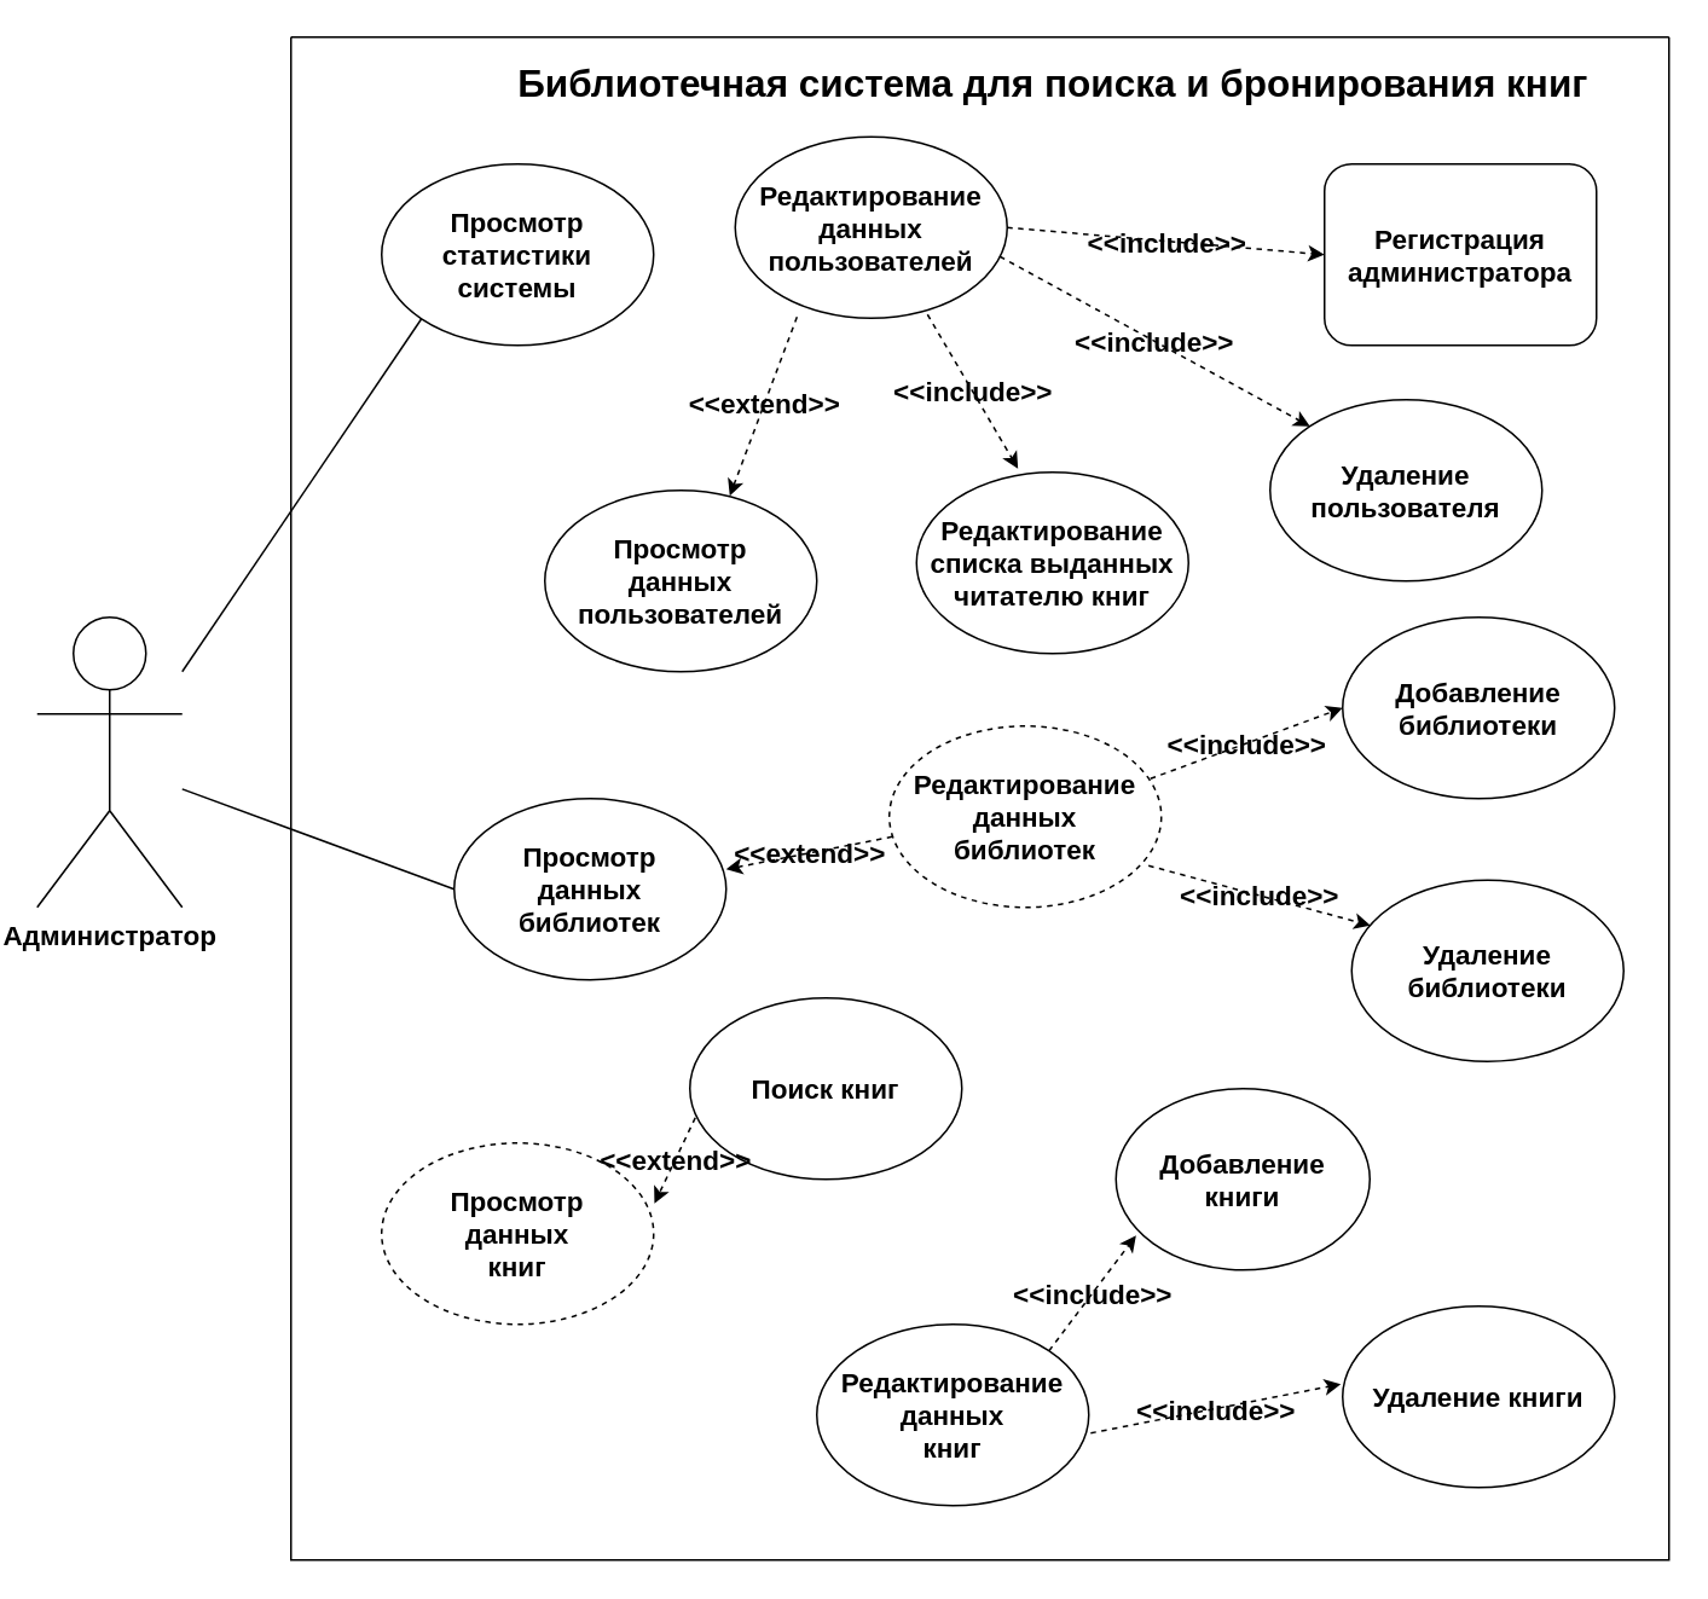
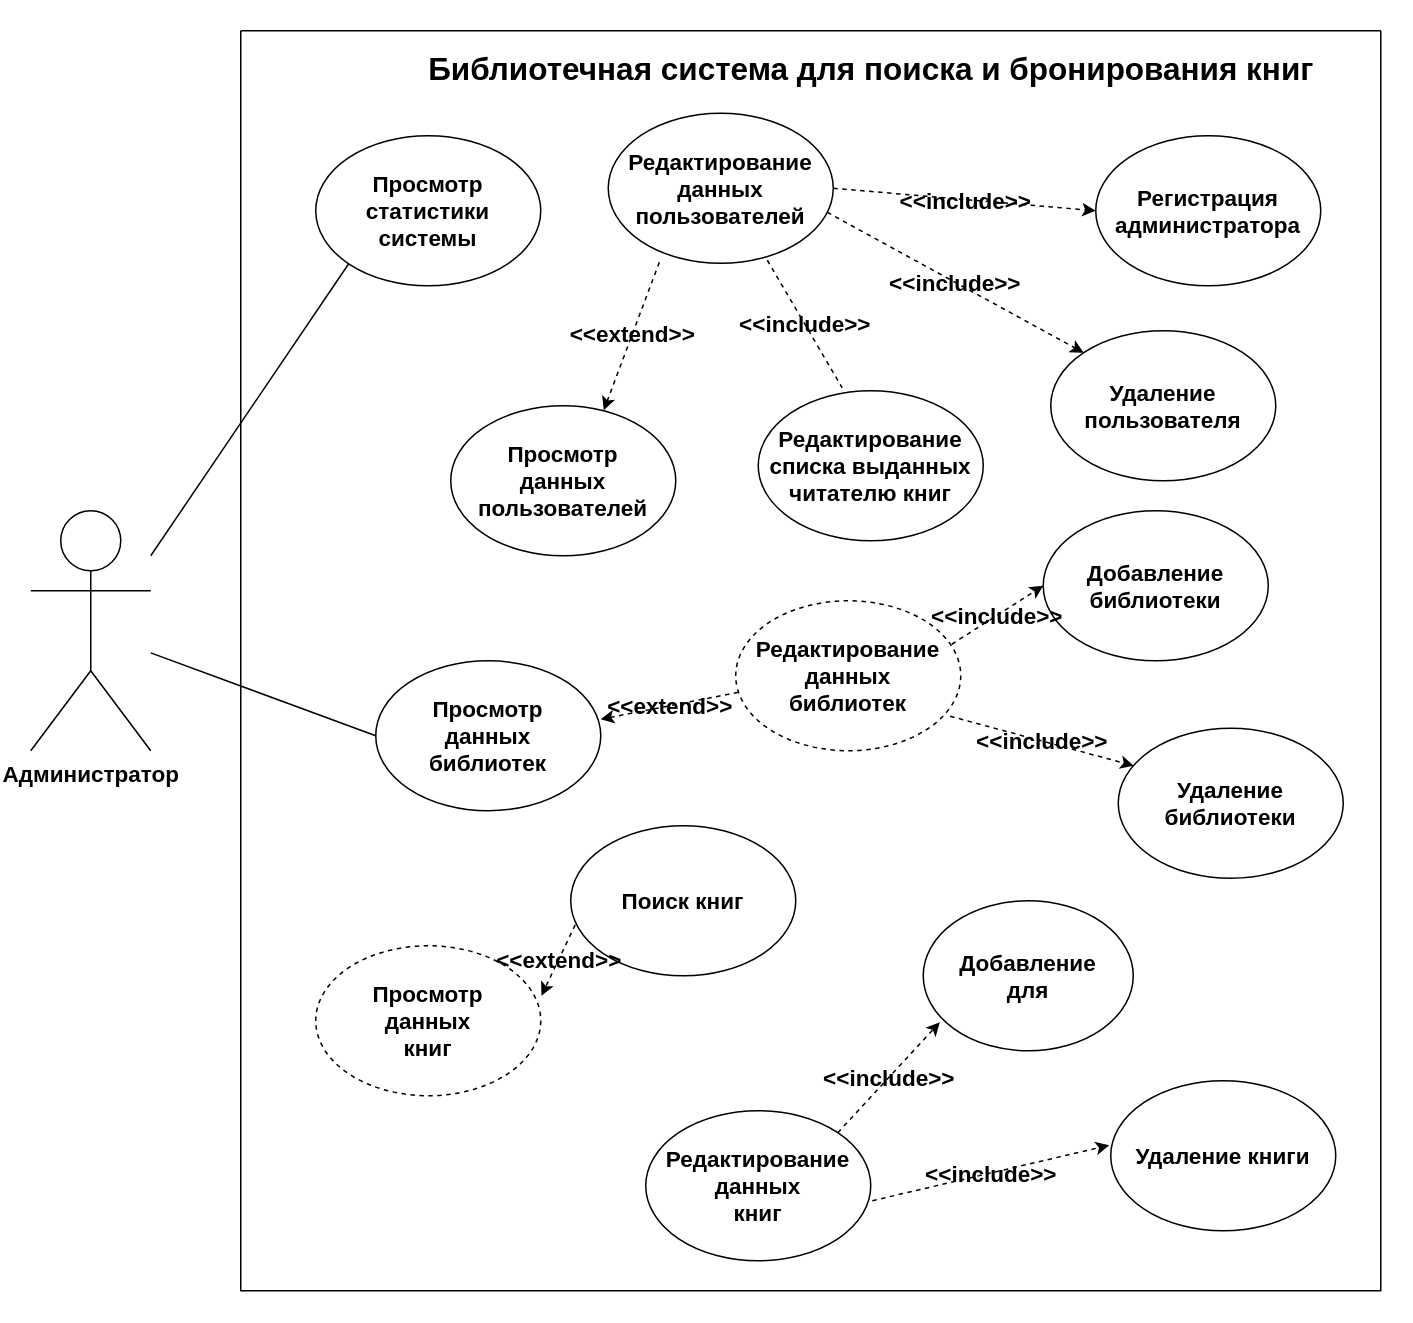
  <mxCell id="0" />
  <mxCell id="1" parent="0" />
  <mxCell id="2" style="edgeStyle=none;rounded=0;orthogonalLoop=1;jettySize=auto;html=1;entryX=0;entryY=0.5;entryDx=0;entryDy=0;endArrow=none;endFill=0;fontSize=15;fontStyle=1;labelBackgroundColor=none;" parent="1" source="3" target="8" edge="1"><mxGeometry relative="1" as="geometry"><mxPoint x="120" y="393" as="sourcePoint" /></mxGeometry></mxCell>
  <mxCell id="3" value="Администратор" style="shape=umlActor;verticalLabelPosition=bottom;verticalAlign=top;html=1;outlineConnect=0;fontSize=15;fontStyle=1;labelBackgroundColor=none;fillColor=none;" parent="1" vertex="1"><mxGeometry x="20" y="340" width="80" height="160" as="geometry" /></mxCell>
  <mxCell id="4" value="" style="swimlane;startSize=0;fontSize=15;fontStyle=1;labelBackgroundColor=none;" parent="1" vertex="1"><mxGeometry x="160" y="20" width="760" height="840" as="geometry" /></mxCell>
  <mxCell id="5" value="&lt;font style=&quot;font-size: 21px&quot;&gt;Библиотечная система для поиска и бронирования книг&lt;/font&gt;" style="text;html=1;align=center;verticalAlign=middle;resizable=0;points=[];autosize=1;strokeColor=none;fontSize=15;fontStyle=1;labelBackgroundColor=none;" parent="4" vertex="1"><mxGeometry x="115" y="10" width="610" height="30" as="geometry" /></mxCell>
  <mxCell id="6" value="&amp;lt;&amp;lt;extend&amp;gt;&amp;gt;" style="edgeStyle=none;rounded=0;orthogonalLoop=1;jettySize=auto;html=1;exitX=0.68;exitY=0.03;exitDx=0;exitDy=0;dashed=1;endArrow=none;endFill=0;startArrow=classic;startFill=1;fontSize=15;fontStyle=1;labelBackgroundColor=none;exitPerimeter=0;entryX=0.233;entryY=0.97;entryDx=0;entryDy=0;entryPerimeter=0;" parent="4" source="7" target="13" edge="1"><mxGeometry relative="1" as="geometry" /></mxCell>
  <mxCell id="7" value="Просмотр&lt;br&gt;данных&lt;br&gt;пользователей" style="ellipse;whiteSpace=wrap;html=1;fontSize=15;fontStyle=1;labelBackgroundColor=none;fillColor=none;" parent="4" vertex="1"><mxGeometry x="140" y="250" width="150" height="100" as="geometry" /></mxCell>
  <mxCell id="8" value="Просмотр&lt;br&gt;данных&lt;br&gt;библиотек" style="ellipse;whiteSpace=wrap;html=1;fontSize=15;fontStyle=1;labelBackgroundColor=none;fillColor=none;" parent="4" vertex="1"><mxGeometry x="90" y="420" width="150" height="100" as="geometry" /></mxCell>
- <mxCell id="9" value="Регистрация администратора" style="whiteSpace=wrap;html=1;fontSize=15;fontStyle=1;labelBackgroundColor=none;fillColor=none;rounded=1;" parent="4" vertex="1"><mxGeometry x="570" y="70" width="150" height="100" as="geometry" /></mxCell>
+ <mxCell id="9" value="Регистрация администратора" style="ellipse;whiteSpace=wrap;html=1;fontSize=15;fontStyle=1;labelBackgroundColor=none;fillColor=none;" parent="4" vertex="1"><mxGeometry x="570" y="70" width="150" height="100" as="geometry" /></mxCell>
  <mxCell id="10" value="Удаление пользователя" style="ellipse;whiteSpace=wrap;html=1;fontSize=15;fontStyle=1;labelBackgroundColor=none;fillColor=none;" parent="4" vertex="1"><mxGeometry x="540" y="200" width="150" height="100" as="geometry" /></mxCell>
  <mxCell id="11" value="&amp;lt;&amp;lt;include&amp;gt;&amp;gt;" style="edgeStyle=none;rounded=0;orthogonalLoop=1;jettySize=auto;html=1;exitX=1;exitY=0.5;exitDx=0;exitDy=0;entryX=0;entryY=0.5;entryDx=0;entryDy=0;dashed=1;startArrow=none;startFill=0;endArrow=classic;endFill=1;fontSize=15;fontStyle=1;labelBackgroundColor=none;" parent="4" source="13" target="9" edge="1"><mxGeometry relative="1" as="geometry" /></mxCell>
  <mxCell id="12" value="&amp;lt;&amp;lt;include&amp;gt;&amp;gt;" style="edgeStyle=none;rounded=0;orthogonalLoop=1;jettySize=auto;html=1;exitX=0.973;exitY=0.66;exitDx=0;exitDy=0;entryX=0;entryY=0;entryDx=0;entryDy=0;dashed=1;startArrow=none;startFill=0;endArrow=classic;endFill=1;fontSize=15;fontStyle=1;labelBackgroundColor=none;exitPerimeter=0;" parent="4" source="13" target="10" edge="1"><mxGeometry relative="1" as="geometry" /></mxCell>
  <mxCell id="13" value="Редактирование данных пользователей" style="ellipse;whiteSpace=wrap;html=1;fontSize=15;fontStyle=1;labelBackgroundColor=none;fillColor=none;" parent="4" vertex="1"><mxGeometry x="245" y="55" width="150" height="100" as="geometry" /></mxCell>
  <mxCell id="14" value="Просмотр&lt;br&gt;данных&lt;br&gt;книг" style="ellipse;whiteSpace=wrap;html=1;fontSize=15;fontStyle=1;labelBackgroundColor=none;fillColor=none;dashed=1;" parent="4" vertex="1"><mxGeometry x="50" y="610" width="150" height="100" as="geometry" /></mxCell>
  <mxCell id="15" value="&lt;span style=&quot;font-weight: 700&quot;&gt;&amp;lt;&amp;lt;include&amp;gt;&amp;gt;&lt;/span&gt;" style="edgeStyle=none;rounded=0;orthogonalLoop=1;jettySize=auto;html=1;exitX=1;exitY=0;exitDx=0;exitDy=0;entryX=0.079;entryY=0.81;entryDx=0;entryDy=0;dashed=1;fontSize=15;startArrow=none;startFill=0;endArrow=classic;endFill=1;labelBackgroundColor=none;entryPerimeter=0;" parent="4" source="17" target="18" edge="1"><mxGeometry relative="1" as="geometry"><mxPoint x="562.324" y="575.592" as="targetPoint" /></mxGeometry></mxCell>
  <mxCell id="16" value="&lt;span style=&quot;font-weight: 700&quot;&gt;&amp;lt;&amp;lt;include&amp;gt;&amp;gt;&lt;/span&gt;" style="edgeStyle=none;rounded=0;orthogonalLoop=1;jettySize=auto;html=1;exitX=1.007;exitY=0.6;exitDx=0;exitDy=0;dashed=1;fontSize=15;startArrow=none;startFill=0;endArrow=classic;endFill=1;labelBackgroundColor=none;exitPerimeter=0;entryX=-0.007;entryY=0.43;entryDx=0;entryDy=0;entryPerimeter=0;" parent="4" source="17" target="19" edge="1"><mxGeometry relative="1" as="geometry" /></mxCell>
- <mxCell id="17" value="Редактирование данных&lt;br&gt;книг" style="ellipse;whiteSpace=wrap;html=1;fontSize=15;fontStyle=1;labelBackgroundColor=none;fillColor=none;" parent="4" vertex="1"><mxGeometry x="290" y="710" width="150" height="100" as="geometry" /></mxCell>
- <mxCell id="18" value="Добавление&lt;br&gt;книги" style="ellipse;whiteSpace=wrap;html=1;fontSize=15;fontStyle=1;labelBackgroundColor=none;fillColor=none;" parent="4" vertex="1"><mxGeometry x="455" y="580" width="140" height="100" as="geometry" /></mxCell>
+ <mxCell id="17" value="Редактирование данных&lt;br&gt;книг" style="ellipse;whiteSpace=wrap;html=1;fontSize=15;fontStyle=1;labelBackgroundColor=none;fillColor=none;" parent="4" vertex="1"><mxGeometry x="270" y="720" width="150" height="100" as="geometry" /></mxCell>
+ <mxCell id="18" value="Добавление&lt;br&gt;для" style="ellipse;whiteSpace=wrap;html=1;fontSize=15;fontStyle=1;labelBackgroundColor=none;fillColor=none;" parent="4" vertex="1"><mxGeometry x="455" y="580" width="140" height="100" as="geometry" /></mxCell>
  <mxCell id="19" value="Удаление книги" style="ellipse;whiteSpace=wrap;html=1;fontSize=15;fontStyle=1;labelBackgroundColor=none;fillColor=none;" parent="4" vertex="1"><mxGeometry x="580" y="700" width="150" height="100" as="geometry" /></mxCell>
  <mxCell id="20" value="Просмотр статистики системы" style="ellipse;whiteSpace=wrap;html=1;fontSize=15;fontStyle=1;labelBackgroundColor=none;fillColor=none;" parent="4" vertex="1"><mxGeometry x="50" y="70" width="150" height="100" as="geometry" /></mxCell>
  <mxCell id="21" value="Редактирование&lt;br&gt;списка выданных&lt;br&gt;читателю книг" style="ellipse;whiteSpace=wrap;html=1;fontSize=15;fontStyle=1;labelBackgroundColor=none;fillColor=none;" parent="4" vertex="1"><mxGeometry x="345" y="240" width="150" height="100" as="geometry" /></mxCell>
- <mxCell id="22" value="&amp;lt;&amp;lt;include&amp;gt;&amp;gt;" style="edgeStyle=none;rounded=0;orthogonalLoop=1;jettySize=auto;html=1;entryX=0.373;entryY=-0.02;entryDx=0;entryDy=0;dashed=1;startArrow=none;startFill=0;endArrow=classic;endFill=1;fontSize=15;fontStyle=1;labelBackgroundColor=none;exitX=0.707;exitY=0.98;exitDx=0;exitDy=0;exitPerimeter=0;entryPerimeter=0;" parent="4" source="13" target="21" edge="1"><mxGeometry relative="1" as="geometry"><mxPoint x="470" y="230" as="sourcePoint" /><mxPoint x="633.15" y="228.5" as="targetPoint" /></mxGeometry></mxCell>
+ <mxCell id="22" value="&amp;lt;&amp;lt;include&amp;gt;&amp;gt;" style="edgeStyle=none;rounded=0;orthogonalLoop=1;jettySize=auto;html=1;entryX=0.373;entryY=-0.02;entryDx=0;entryDy=0;dashed=1;startArrow=none;startFill=0;endArrow=none;endFill=1;fontSize=15;fontStyle=1;labelBackgroundColor=none;exitX=0.707;exitY=0.98;exitDx=0;exitDy=0;exitPerimeter=0;entryPerimeter=0;" parent="4" source="13" target="21" edge="1"><mxGeometry relative="1" as="geometry"><mxPoint x="470" y="230" as="sourcePoint" /><mxPoint x="633.15" y="228.5" as="targetPoint" /></mxGeometry></mxCell>
  <mxCell id="23" value="&amp;lt;&amp;lt;extend&amp;gt;&amp;gt;" style="edgeStyle=none;rounded=0;orthogonalLoop=1;jettySize=auto;html=1;exitX=1;exitY=0.39;exitDx=0;exitDy=0;dashed=1;endArrow=none;endFill=0;startArrow=classic;startFill=1;fontSize=15;fontStyle=1;labelBackgroundColor=none;entryX=0.013;entryY=0.61;entryDx=0;entryDy=0;entryPerimeter=0;exitPerimeter=0;" parent="4" source="8" target="28" edge="1"><mxGeometry relative="1" as="geometry"><mxPoint x="267.779" y="564.476" as="sourcePoint" /></mxGeometry></mxCell>
- <mxCell id="24" value="Добавление&lt;br&gt;библиотеки" style="ellipse;whiteSpace=wrap;html=1;fontSize=15;fontStyle=1;labelBackgroundColor=none;fillColor=none;" parent="4" vertex="1"><mxGeometry x="580" y="320" width="150" height="100" as="geometry" /></mxCell>
+ <mxCell id="24" value="Добавление&lt;br&gt;библиотеки" style="ellipse;whiteSpace=wrap;html=1;fontSize=15;fontStyle=1;labelBackgroundColor=none;fillColor=none;" parent="4" vertex="1"><mxGeometry x="535" y="320" width="150" height="100" as="geometry" /></mxCell>
  <mxCell id="25" value="Удаление библиотеки" style="ellipse;whiteSpace=wrap;html=1;fontSize=15;fontStyle=1;labelBackgroundColor=none;fillColor=none;" parent="4" vertex="1"><mxGeometry x="585" y="465" width="150" height="100" as="geometry" /></mxCell>
  <mxCell id="26" value="&amp;lt;&amp;lt;include&amp;gt;&amp;gt;" style="edgeStyle=none;rounded=0;orthogonalLoop=1;jettySize=auto;html=1;entryX=0;entryY=0.5;entryDx=0;entryDy=0;dashed=1;startArrow=none;startFill=0;endArrow=classic;endFill=1;fontSize=15;fontStyle=1;labelBackgroundColor=none;exitX=0.96;exitY=0.29;exitDx=0;exitDy=0;exitPerimeter=0;" parent="4" source="28" target="24" edge="1"><mxGeometry relative="1" as="geometry" /></mxCell>
  <mxCell id="27" value="&amp;lt;&amp;lt;include&amp;gt;&amp;gt;" style="edgeStyle=none;rounded=0;orthogonalLoop=1;jettySize=auto;html=1;exitX=0.953;exitY=0.77;exitDx=0;exitDy=0;entryX=0.069;entryY=0.25;entryDx=0;entryDy=0;dashed=1;startArrow=none;startFill=0;endArrow=classic;endFill=1;fontSize=15;fontStyle=1;labelBackgroundColor=none;entryPerimeter=0;exitPerimeter=0;" parent="4" source="28" target="25" edge="1"><mxGeometry relative="1" as="geometry" /></mxCell>
  <mxCell id="28" value="Редактирование данных&lt;br&gt;библиотек" style="ellipse;whiteSpace=wrap;html=1;fontSize=15;fontStyle=1;labelBackgroundColor=none;fillColor=none;dashed=1;" parent="4" vertex="1"><mxGeometry x="330" y="380" width="150" height="100" as="geometry" /></mxCell>
  <mxCell id="29" value="Поиск книг" style="ellipse;whiteSpace=wrap;html=1;fontSize=15;fontStyle=1;labelBackgroundColor=none;fillColor=none;" parent="4" vertex="1"><mxGeometry x="220" y="530" width="150" height="100" as="geometry" /></mxCell>
  <mxCell id="30" value="&lt;span style=&quot;font-weight: 700&quot;&gt;&amp;lt;&amp;lt;extend&amp;gt;&amp;gt;&lt;/span&gt;" style="edgeStyle=none;rounded=0;orthogonalLoop=1;jettySize=auto;html=1;exitX=0.02;exitY=0.66;exitDx=0;exitDy=0;fontSize=15;startArrow=none;startFill=0;endArrow=classic;endFill=1;dashed=1;labelBackgroundColor=none;entryX=1.003;entryY=0.333;entryDx=0;entryDy=0;entryPerimeter=0;exitPerimeter=0;" parent="4" source="29" target="14" edge="1"><mxGeometry relative="1" as="geometry"><mxPoint x="277.401" y="654.316" as="sourcePoint" /><mxPoint x="169.995" y="600.003" as="targetPoint" /></mxGeometry></mxCell>
  <mxCell id="31" value="" style="endArrow=none;html=1;labelBackgroundColor=none;entryX=0;entryY=1;entryDx=0;entryDy=0;" parent="1" target="20" edge="1"><mxGeometry width="50" height="50" relative="1" as="geometry"><mxPoint x="100" y="370" as="sourcePoint" /><mxPoint x="270" y="270" as="targetPoint" /></mxGeometry></mxCell>
